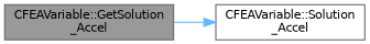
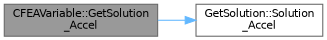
  digraph {
    rankdir=LR
    node [fontname=Helvetica fontsize=10 shape=box style=filled]
    n1 [color=gray40 fillcolor=grey60 fontcolor=black height=0.2 label="CFEAVariable::GetSolution\l_Accel" width=0.4]
-   n2 [color=grey40 fillcolor=white height=0.2 label="CFEAVariable::Solution\l_Accel" width=0.4]
+   n2 [color=grey40 fillcolor=white height=0.2 label="GetSolution::Solution\l_Accel" width=0.4]
    n1 -> n2 [color=steelblue1 fontname=Helvetica fontsize=10 labelfontname=Helvetica labelfontsize=10 style=solid]
  }
